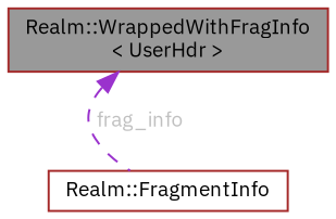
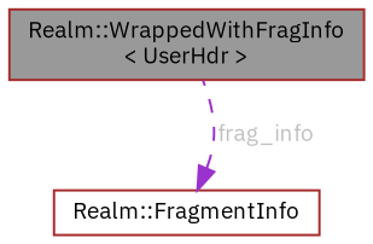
  digraph {
    fontname="IBM Plex Sans"
    node [color=brown fontname="IBM Plex Sans" fontsize=10 shape=box style=filled]
    n1 [fillcolor=grey60 fontcolor=black height=0.2 label="Realm::WrappedWithFragInfo\l\< UserHdr \>" width=0.4]
    n2 [fillcolor=white height=0.2 label="Realm::FragmentInfo" width=0.4]
-   n1 -> n2 [color=darkorchid3 dir=back fontcolor=grey fontname="IBM Plex Sans" fontsize=10 label=" frag_info" labelfontname=Helvetica labelfontsize=10 style=dashed]
+   n2 -> n1 [color=darkorchid3 dir=back fontcolor=grey fontname="IBM Plex Sans" fontsize=10 label=" frag_info" labelfontname=Helvetica labelfontsize=10 style=dashed]
  }
